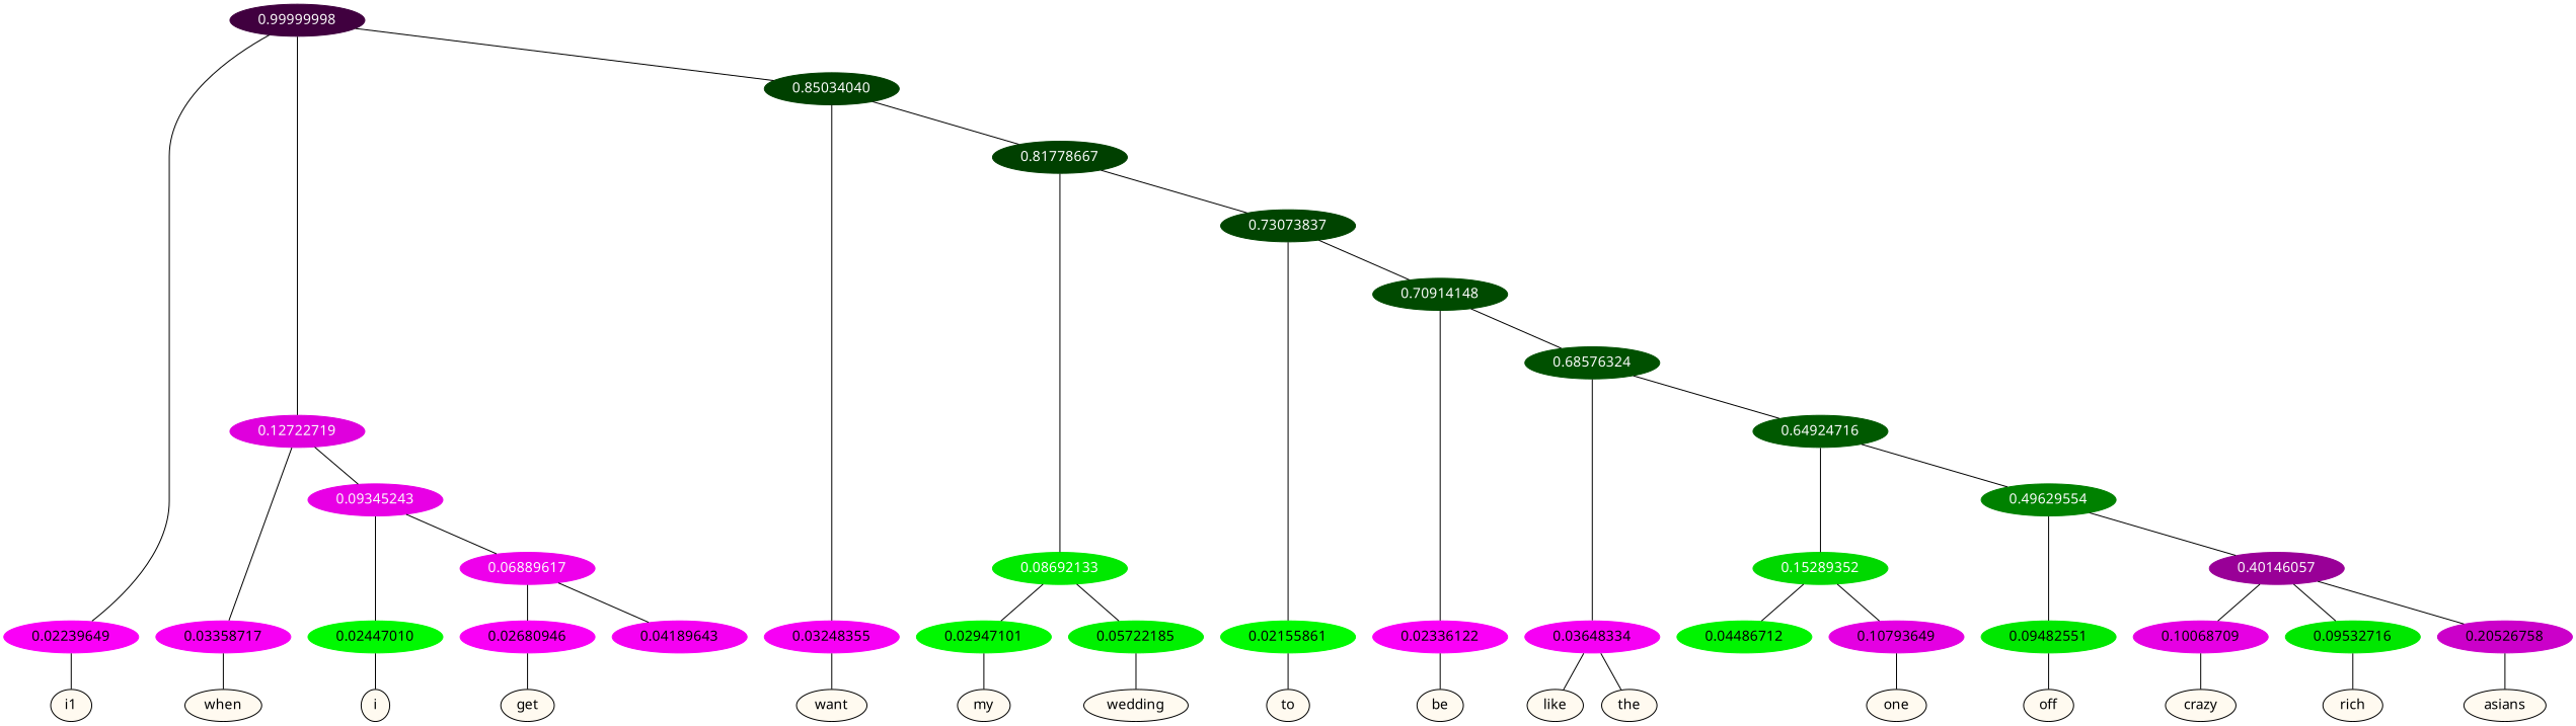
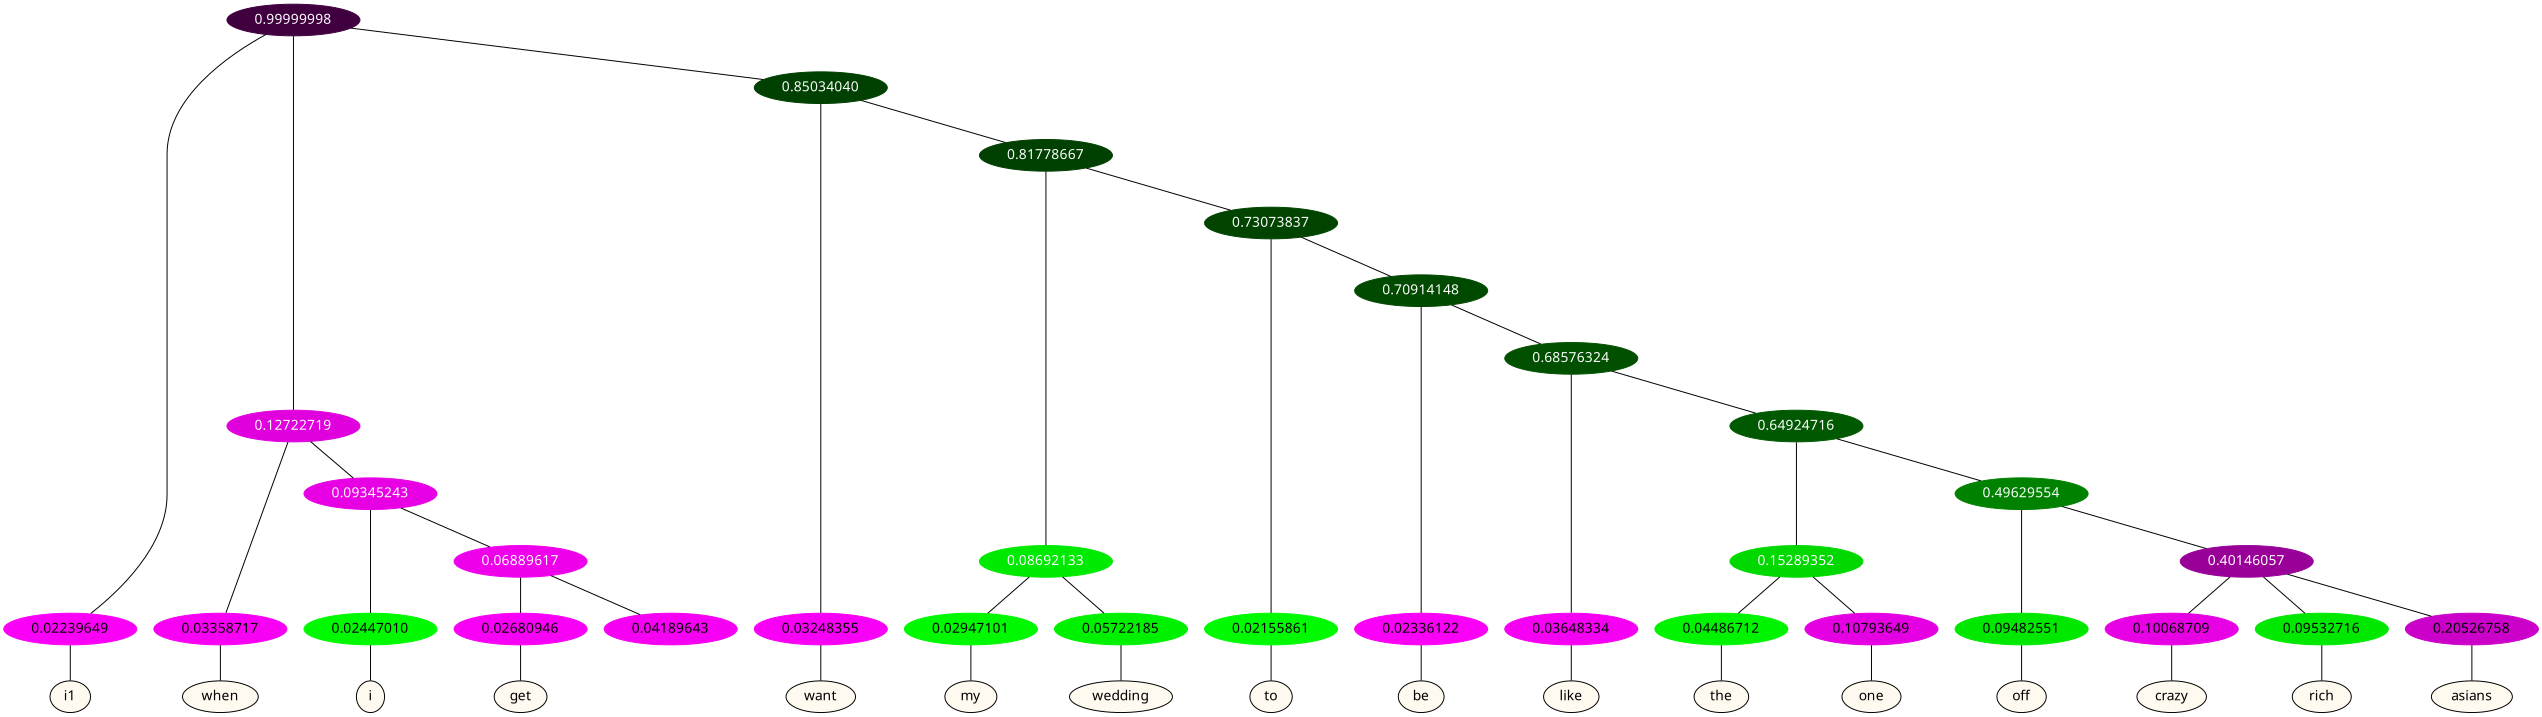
  graph {
    fontname="Noto Sans"
    node [color=black fontname="Noto Sans" format=png nodesep=0.001 ordering=out overlap_scaling=0.01 ranksep=0.001 style=filled fontcolor=black]
    edge [fontname="Noto Sans"]
    n1 [fillcolor=floralwhite height=0.15 label=when style="filled,solid" width=0.15 fontcolor=""]
    n2 [fillcolor=floralwhite height=0.15 label=i style="filled,solid" width=0.15 fontcolor=""]
    n3 [fillcolor=floralwhite height=0.15 label=get style="filled,solid" width=0.15 fontcolor=""]
    n4 [fillcolor=floralwhite height=0.15 label=i1 style="filled,solid" width=0.15 fontcolor=""]
    n5 [fillcolor=floralwhite height=0.15 label=want style="filled,solid" width=0.15 fontcolor=""]
    n6 [fillcolor=floralwhite height=0.15 label=my style="filled,solid" width=0.15 fontcolor=""]
    n7 [fillcolor=floralwhite height=0.15 label=wedding style="filled,solid" width=0.15 fontcolor=""]
    n8 [fillcolor=floralwhite height=0.15 label=to style="filled,solid" width=0.15 fontcolor=""]
    n9 [fillcolor=floralwhite height=0.15 label=be style="filled,solid" width=0.15 fontcolor=""]
    n10 [fillcolor=floralwhite height=0.15 label=like style="filled,solid" width=0.15 fontcolor=""]
    n11 [fillcolor=floralwhite height=0.15 label=the style="filled,solid" width=0.15 fontcolor=""]
    n12 [fillcolor=floralwhite height=0.15 label=one style="filled,solid" width=0.15 fontcolor=""]
    n13 [fillcolor=floralwhite height=0.15 label=off style="filled,solid" width=0.15 fontcolor=""]
    n14 [fillcolor=floralwhite height=0.15 label=crazy style="filled,solid" width=0.15 fontcolor=""]
    n15 [fillcolor=floralwhite height=0.15 label=rich style="filled,solid" width=0.15 fontcolor=""]
    n16 [fillcolor=floralwhite height=0.15 label=asians style="filled,solid" width=0.15 fontcolor=""]
    n17 [color="0.835 1.000 0.966" height=0.15 label=0.03358717 width=0.15]
    n18 [color="0.334 1.000 0.976" height=0.15 label=0.02447010 width=0.15]
    n19 [color="0.835 1.000 0.973" height=0.15 label=0.02680946 width=0.15]
    n20 [color="0.835 1.000 0.958" height=0.15 label=0.04189643 width=0.15]
    n21 [color="0.835 1.000 0.978" height=0.15 label=0.02239649 width=0.15]
    n22 [color="0.835 1.000 0.968" height=0.15 label=0.03248355 width=0.15]
    n23 [color="0.334 1.000 0.971" height=0.15 label=0.02947101 width=0.15]
    n24 [color="0.334 1.000 0.943" height=0.15 label=0.05722185 width=0.15]
    n25 [color="0.334 1.000 0.978" height=0.15 label=0.02155861 width=0.15]
    n26 [color="0.835 1.000 0.977" height=0.15 label=0.02336122 width=0.15]
    n27 [color="0.835 1.000 0.964" height=0.15 label=0.03648334 width=0.15]
    n28 [color="0.334 1.000 0.955" height=0.15 label=0.04486712 width=0.15]
    n29 [color="0.835 1.000 0.892" height=0.15 label=0.10793649 width=0.15]
    n30 [color="0.334 1.000 0.905" height=0.15 label=0.09482551 width=0.15]
    n31 [color="0.835 1.000 0.899" height=0.15 label=0.10068709 width=0.15]
    n32 [color="0.334 1.000 0.905" height=0.15 label=0.09532716 width=0.15]
    n33 [color="0.835 1.000 0.795" height=0.15 label=0.20526758 width=0.15]
    n34 [color="0.835 1.000 0.250" fontcolor=grey99 height=0.15 label=0.99999998 width=0.15]
    n35 [color="0.835 1.000 0.873" fontcolor=grey99 height=0.15 label=0.12722719 width=0.15]
    n36 [color="0.334 1.000 0.250" fontcolor=grey99 height=0.15 label=0.85034040 width=0.15]
    n37 [color="0.835 1.000 0.907" fontcolor=grey99 height=0.15 label=0.09345243 width=0.15]
    n38 [color="0.334 1.000 0.250" fontcolor=grey99 height=0.15 label=0.81778667 width=0.15]
    n39 [color="0.835 1.000 0.931" fontcolor=grey99 height=0.15 label=0.06889617 width=0.15]
    n40 [color="0.334 1.000 0.913" fontcolor=grey99 height=0.15 label=0.08692133 width=0.15]
    n41 [color="0.334 1.000 0.269" fontcolor=grey99 height=0.15 label=0.73073837 width=0.15]
    n42 [color="0.334 1.000 0.291" fontcolor=grey99 height=0.15 label=0.70914148 width=0.15]
    n43 [color="0.334 1.000 0.314" fontcolor=grey99 height=0.15 label=0.68576324 width=0.15]
    n44 [color="0.334 1.000 0.351" fontcolor=grey99 height=0.15 label=0.64924716 width=0.15]
    n45 [color="0.334 1.000 0.847" fontcolor=grey99 height=0.15 label=0.15289352 width=0.15]
    n46 [color="0.334 1.000 0.504" fontcolor=grey99 height=0.15 label=0.49629554 width=0.15]
    n47 [color="0.835 1.000 0.599" fontcolor=grey99 height=0.15 label=0.40146057 width=0.15]
    subgraph sub_1 {
      rank=same
      n1
      n2
      n3
      n4
      n5
      n6
      n7
      n8
      n9
      n10
      n11
      n12
      n13
      n14
      n15
      n16
    }
    subgraph sub_2 {
      rank=same
      n17
      n18
      n19
      n20
      n21
      n22
      n23
      n24
      n25
      n26
      n27
      n28
      n29
      n30
      n31
      n32
      n33
    }
    n17 -- n1
    n18 -- n2
    n19 -- n3
    n21 -- n4
    n22 -- n5
    n23 -- n6
    n24 -- n7
    n25 -- n8
    n26 -- n9
    n27 -- n10
-   n27 -- n11
+   n28 -- n11
    n29 -- n12
    n30 -- n13
    n31 -- n14
    n32 -- n15
    n33 -- n16
    n34 -- n21
    n34 -- n35
    n34 -- n36
    n35 -- n17
    n35 -- n37
    n36 -- n22
    n36 -- n38
    n37 -- n18
    n37 -- n39
    n38 -- n40
    n38 -- n41
    n39 -- n19
    n39 -- n20
    n40 -- n23
    n40 -- n24
    n41 -- n25
    n41 -- n42
    n42 -- n26
    n42 -- n43
    n43 -- n27
    n43 -- n44
    n44 -- n45
    n44 -- n46
    n45 -- n28
    n45 -- n29
    n46 -- n30
    n46 -- n47
    n47 -- n31
    n47 -- n32
    n47 -- n33
  }
